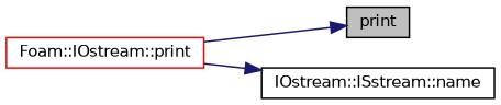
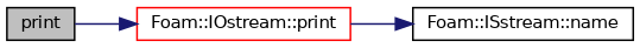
  digraph {
    rankdir=LR
    node [color=black fontname=Helvetica fontsize=10 shape=record]
    edge [color=midnightblue fontname=Helvetica fontsize=10 labelfontname=Helvetica labelfontsize=10 style=solid]
    n1 [fillcolor=grey75 fontcolor=black height=0.2 label=print style=filled width=0.4]
    n2 [color=red height=0.2 label="Foam::IOstream::print" width=0.4]
-   n3 [height=0.2 label="IOstream::ISstream::name" width=0.4]
-   n2 -> n1
+   n3 [height=0.2 label="Foam::ISstream::name" width=0.4]
+   n1 -> n2
    n2 -> n3
  }
